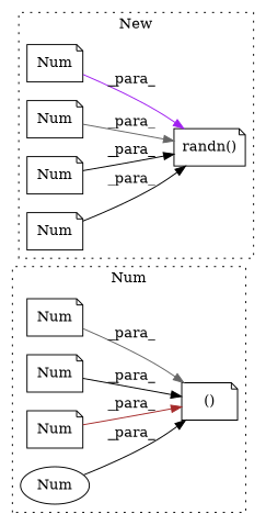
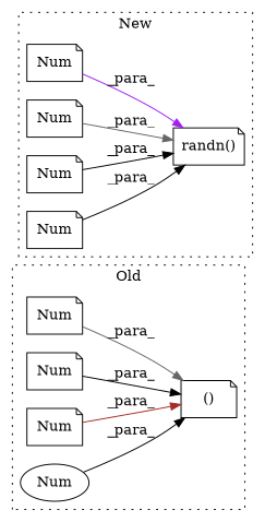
  digraph {
    rankdir=LR
    node [a=76 l=2 shape=note]
    edge [color=black]
    n1 [a=54 l=12 label="()" s=3986]
    n2 [label=Num s=3996]
    n3 [label=Num s=3992]
    n4 [label=Num s=3988]
    n5 [l=1 label=Num s=3985 shape=ellipse]
    n6 [a=75 l="12,1" label="randn()" s="3982,4007"]
    n7 [label=Num s=4001]
    n8 [l=1 label=Num s=3994]
    n9 [label=Num s=3997]
    n10 [label=Num s=4005]
    subgraph cluster_1 {
-     label=Num
+     label=Old
      style=dotted
      n1
      n2
      n3
      n4
      n5
    }
    subgraph cluster_2 {
      label=New
      style=dotted
      n6
      n7
      n8
      n9
      n10
    }
    n2 -> n1 [label=_para_ color=gray40]
    n3 -> n1 [label=_para_]
    n4 -> n1 [label=_para_ color=brown]
    n5 -> n1 [label=_para_]
    n7 -> n6 [label=_para_ color=purple]
    n8 -> n6 [label=_para_ color=gray40]
    n9 -> n6 [label=_para_]
    n10 -> n6 [label=_para_]
  }
